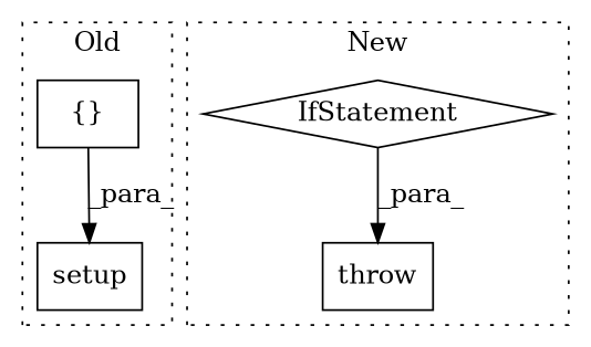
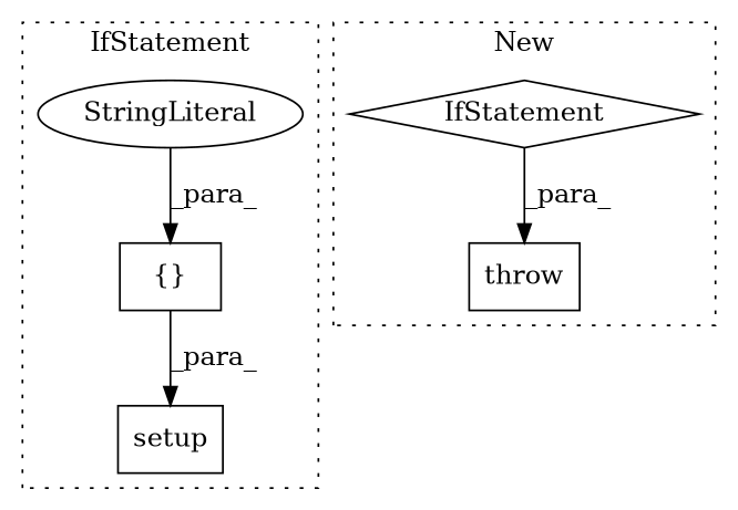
  digraph {
    node [shape=box]
    n1 [a=32 l="6,1" label=setup s="4117,6240"]
    n2 [a=4 l="1,1" label="{}" s="4553,4691"]
+   n3 [a=45 l=26 label=StringLiteral s=4665 shape=ellipse]
    n4 [a=53 l=6 label=throw s=1065]
    n5 [a=25 l="4,2" label=IfStatement s="1042,1053" shape=diamond]
    subgraph cluster_1 {
-     label=Old
+     label=IfStatement
      style=dotted
      n1
      n2
+     n3
    }
    subgraph cluster_2 {
      label=New
      style=dotted
      n4
      n5
    }
    n2 -> n1 [label=_para_]
+   n3 -> n2 [label=_para_]
    n5 -> n4 [label=_para_]
  }
